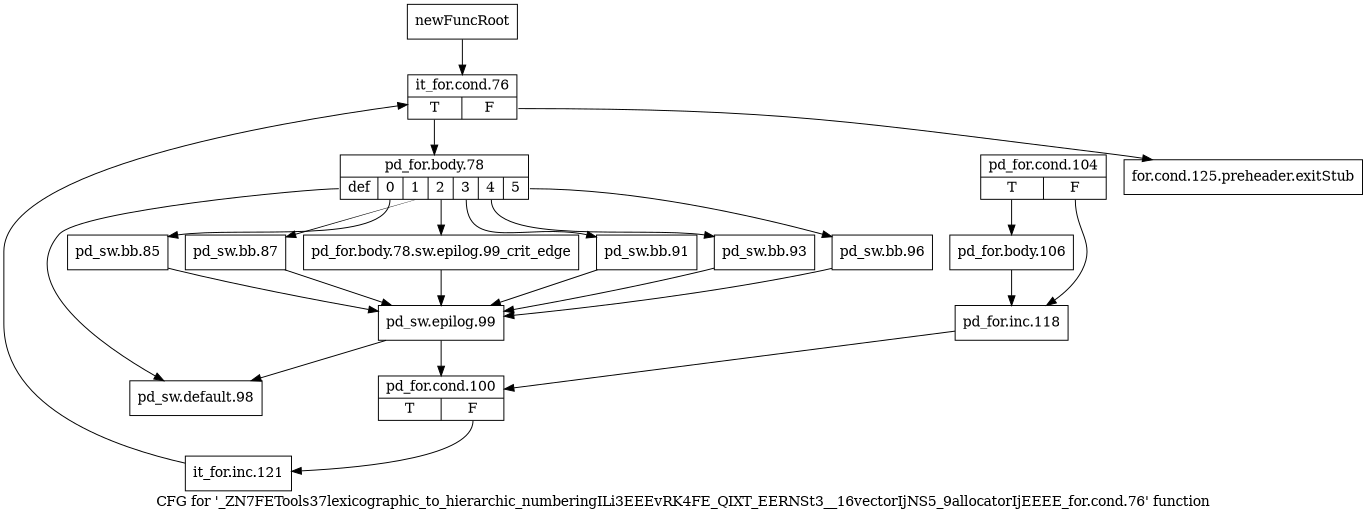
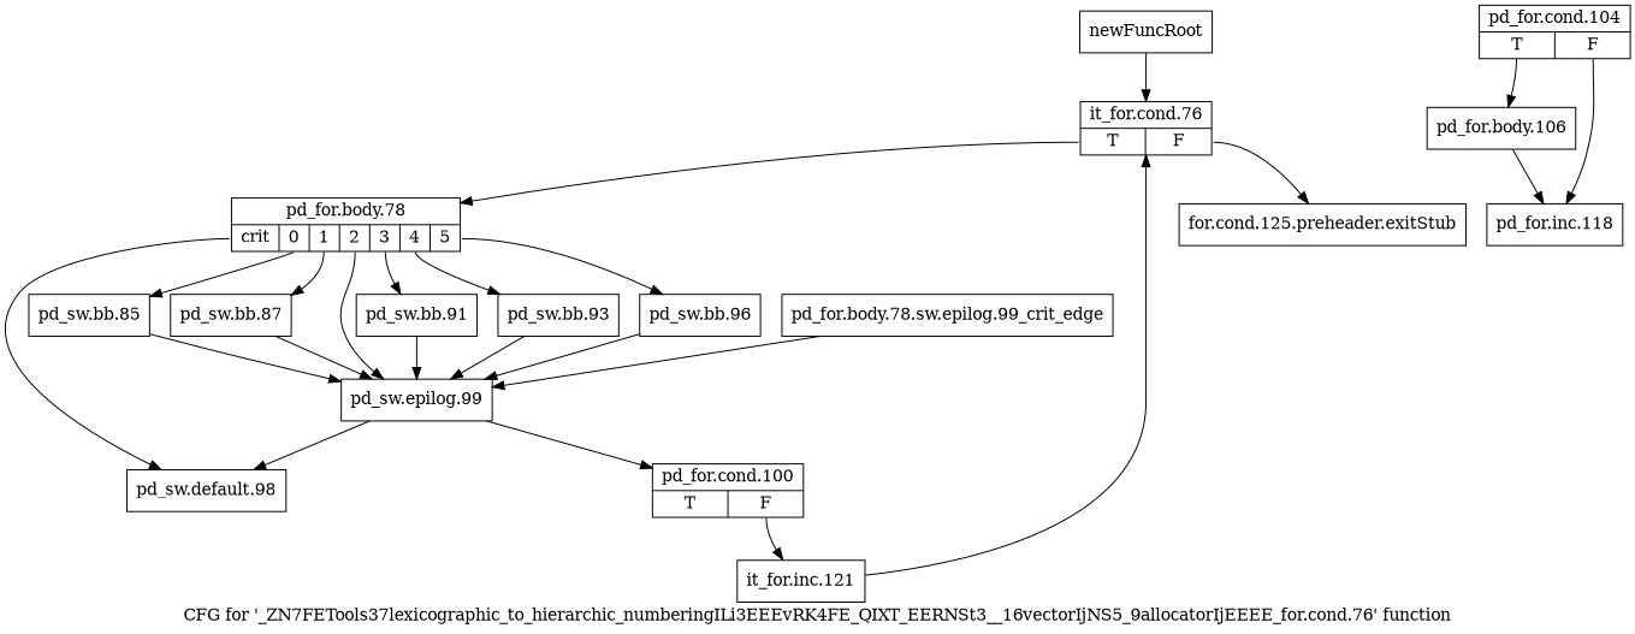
  digraph {
    label="CFG for '_ZN7FETools37lexicographic_to_hierarchic_numberingILi3EEEvRK4FE_QIXT_EERNSt3__16vectorIjNS5_9allocatorIjEEEE_for.cond.76' function"
    node [shape=record]
    n1 [label="{newFuncRoot}"]
    n2 [label="{it_for.cond.76|{<s0>T|<s1>F}}"]
    n3 [label="{for.cond.125.preheader.exitStub}"]
-   n4 [label="{pd_for.body.78|{<s0>def|<s1>0|<s2>1|<s3>2|<s4>3|<s5>4|<s6>5}}"]
+   n4 [label="{pd_for.body.78|{<s0>crit|<s1>0|<s2>1|<s3>2|<s4>3|<s5>4|<s6>5}}"]
    n5 [label="{pd_sw.default.98}"]
    n6 [label="{pd_sw.bb.85}"]
    n7 [label="{pd_sw.bb.87}"]
    n8 [label="{pd_for.body.78.sw.epilog.99_crit_edge}"]
    n9 [label="{pd_sw.bb.91}"]
    n10 [label="{pd_sw.bb.93}"]
    n11 [label="{pd_sw.bb.96}"]
    n12 [label="{pd_sw.epilog.99}"]
    n13 [label="{pd_for.cond.100|{<s0>T|<s1>F}}"]
    n14 [label="{it_for.inc.121}"]
    n15 [label="{pd_for.cond.104|{<s0>T|<s1>F}}"]
    n16 [label="{pd_for.body.106}"]
    n17 [label="{pd_for.inc.118}"]
    n1 -> n2
    n2 -> n3 [tailport=s1]
    n2 -> n4 [tailport=s0]
    n4 -> n5 [tailport=s0]
    n4 -> n6 [tailport=s1]
    n4 -> n7 [tailport=s2]
-   n4 -> n8 [tailport=s3]
+   n4 -> n12 [tailport=s3]
    n4 -> n9 [tailport=s4]
    n4 -> n10 [tailport=s5]
    n4 -> n11 [tailport=s6]
    n6 -> n12
    n7 -> n12
    n8 -> n12
    n9 -> n12
    n10 -> n12
    n11 -> n12
    n12 -> n5
    n12 -> n13
    n13 -> n14 [tailport=s1]
    n14 -> n2
    n15 -> n16 [tailport=s0]
    n15 -> n17 [tailport=s1]
    n16 -> n17
-   n17 -> n13
  }
